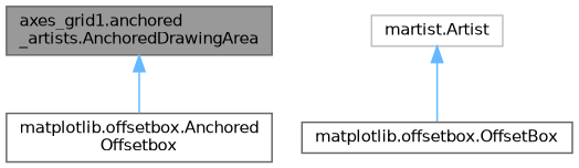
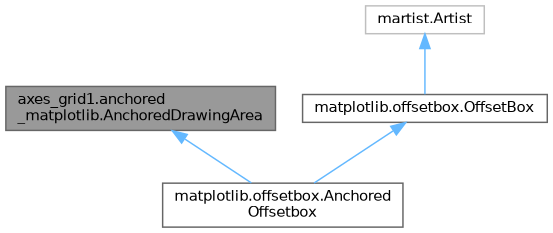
  digraph {
    node [color=gray40 fillcolor=white fontname=Helvetica fontsize=10 shape=box style=filled]
    edge [color=steelblue1 dir=back fontname=Helvetica fontsize=10 labelfontname=Helvetica labelfontsize=10 style=solid]
-   n1 [fillcolor=grey60 fontcolor=black height=0.2 label="axes_grid1.anchored\l_artists.AnchoredDrawingArea" width=0.4]
+   n1 [fillcolor=grey60 fontcolor=black height=0.2 label="axes_grid1.anchored\l_matplotlib.AnchoredDrawingArea" width=0.4]
    n2 [height=0.2 label="matplotlib.offsetbox.Anchored\lOffsetbox" width=0.4]
    n3 [height=0.2 label="matplotlib.offsetbox.OffsetBox" width=0.4]
    n4 [color=grey75 height=0.2 label="martist.Artist" width=0.4]
    n1 -> n2
+   n3 -> n2
    n4 -> n3
  }
